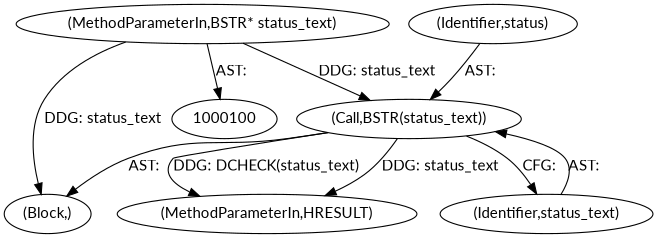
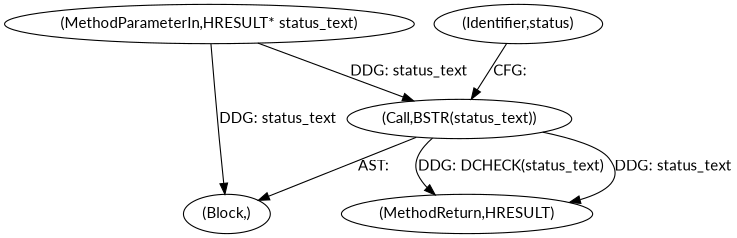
  digraph {
    fontname=Lato
    node [fontname=Lato]
    edge [fontname=Lato]
    n1 [label="(Call,BSTR(status_text))"]
-   n2 [label="(MethodParameterIn,HRESULT)"]
+   n2 [label="(MethodReturn,HRESULT)"]
    n3 [label="(Block,)"]
-   n4 [label="(Identifier,status_text)"]
-   n5 [label="(MethodParameterIn,BSTR* status_text)"]
-   1000100
+   n5 [label="(MethodParameterIn,HRESULT* status_text)"]
    n7 [label="(Identifier,status)"]
    n1 -> n2 [label="DDG: status_text"]
    n1 -> n2 [label="DDG: DCHECK(status_text)"]
    n1 -> n3 [label="AST: "]
-   n1 -> n4 [label="CFG: "]
-   n4 -> n1 [label="AST: "]
    n5 -> n1 [label="DDG: status_text"]
    n5 -> n3 [label="DDG: status_text"]
-   n5 -> 1000100 [label="AST: "]
-   n7 -> n1 [label="AST: "]
+   n7 -> n1 [label="CFG: "]
  }
